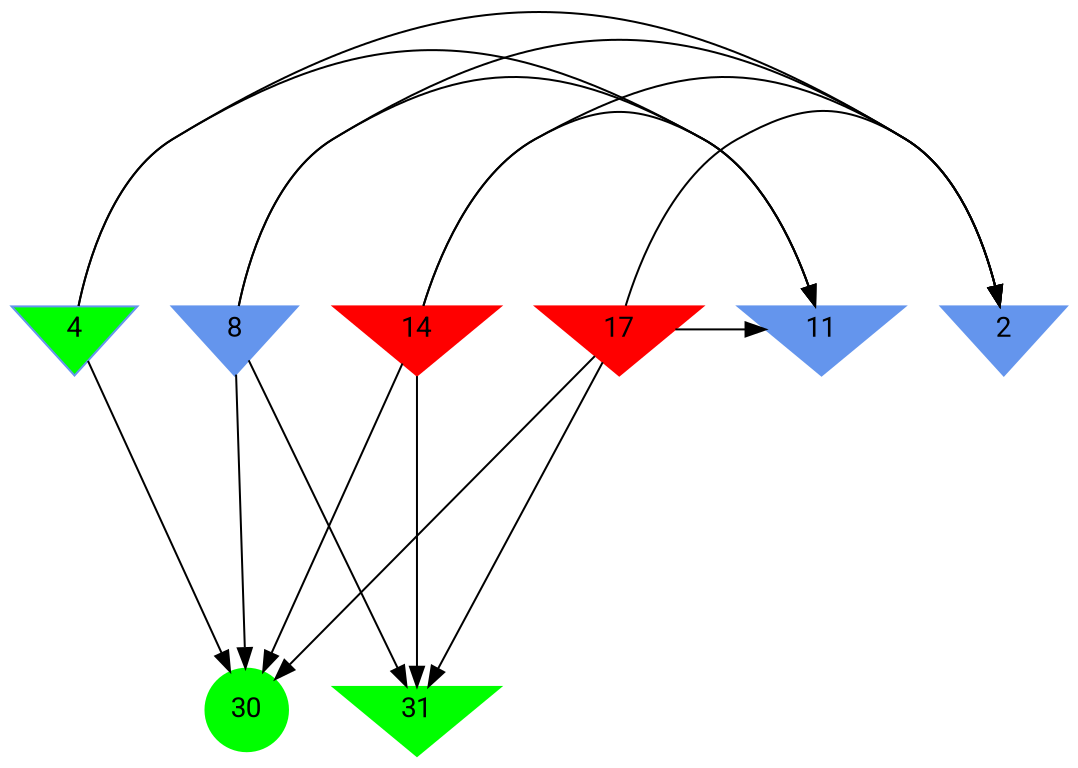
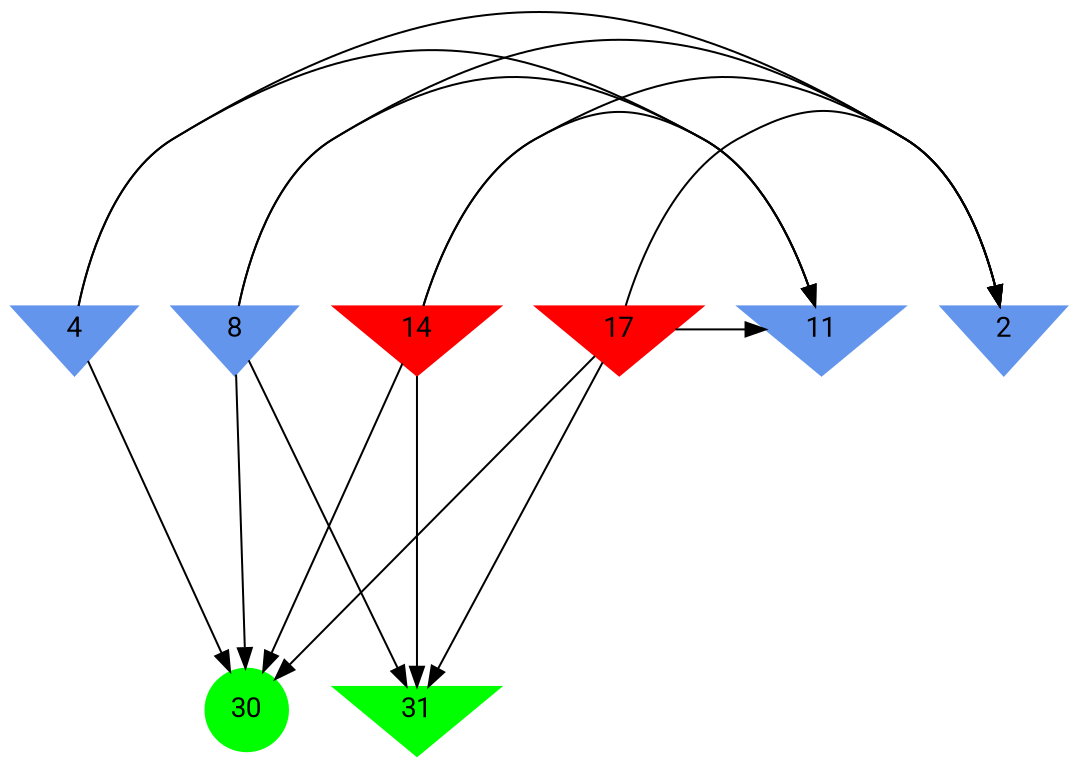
  digraph {
    fontname=Roboto
    ranksep=2.0
    node [color=cornflowerblue fontname=Roboto shape=invtriangle style=filled]
    edge [fontname=Roboto]
    2
-   4 [fillcolor=green]
+   4
    8
    11
    14 [color=red]
    17 [color=red]
    30 [color=green shape=circle]
    31 [color=green]
    subgraph sub_1 {
      rank=same
      2
      4
      8
      11
      14
      17
    }
    subgraph sub_2 {
      rank=same
    }
    subgraph sub_3 {
      rank=same
      30
      31
    }
    4 -> 2
    4 -> 11
    4 -> 30
    8 -> 2
    8 -> 11
    8 -> 30
    8 -> 31
    14 -> 2
    14 -> 11
    14 -> 30
    14 -> 31
    17 -> 2
    17 -> 11
    17 -> 30
    17 -> 31
  }
